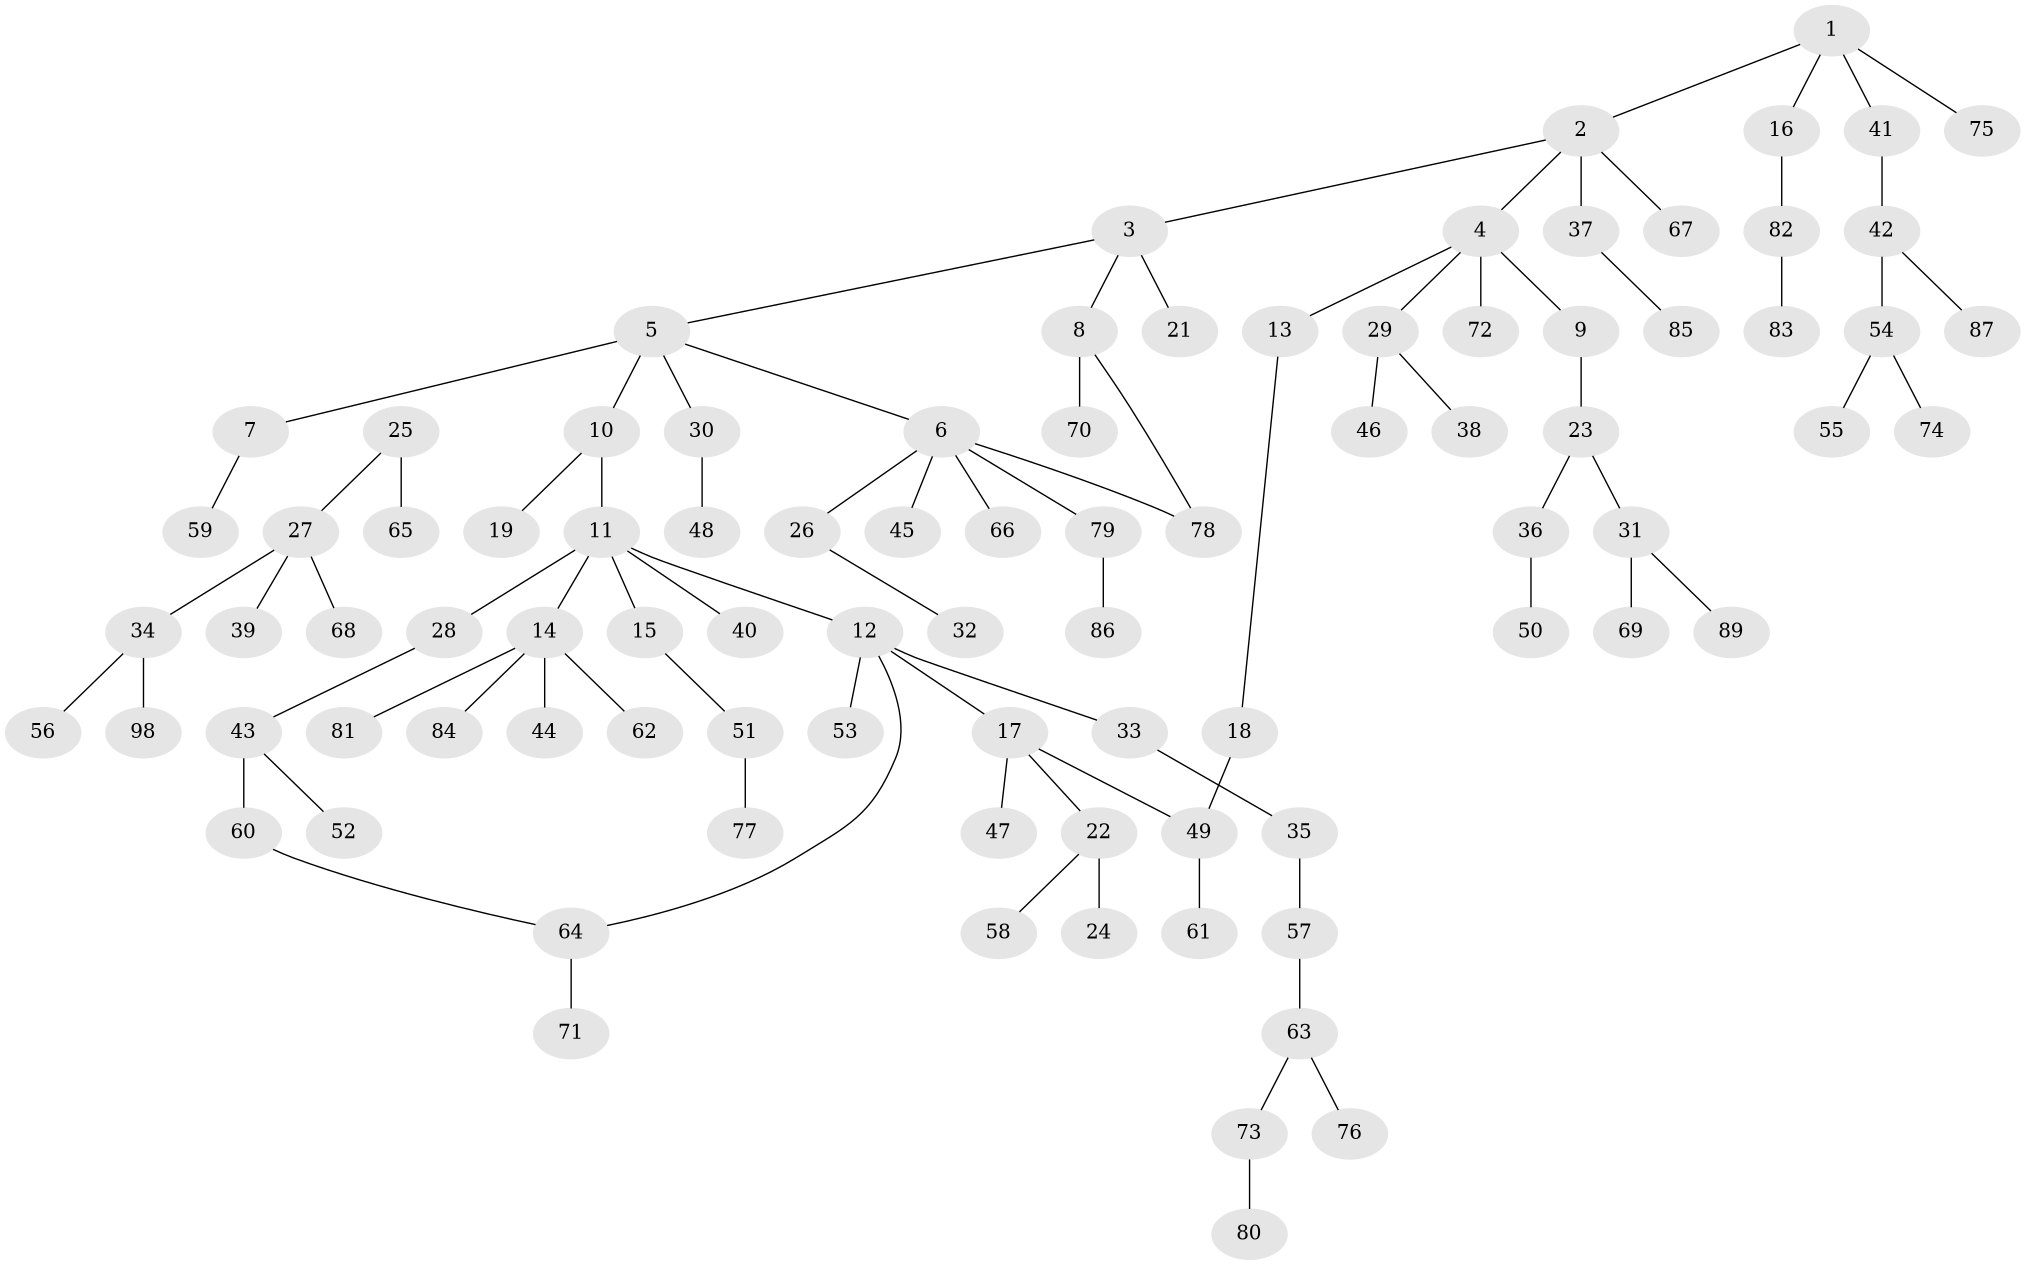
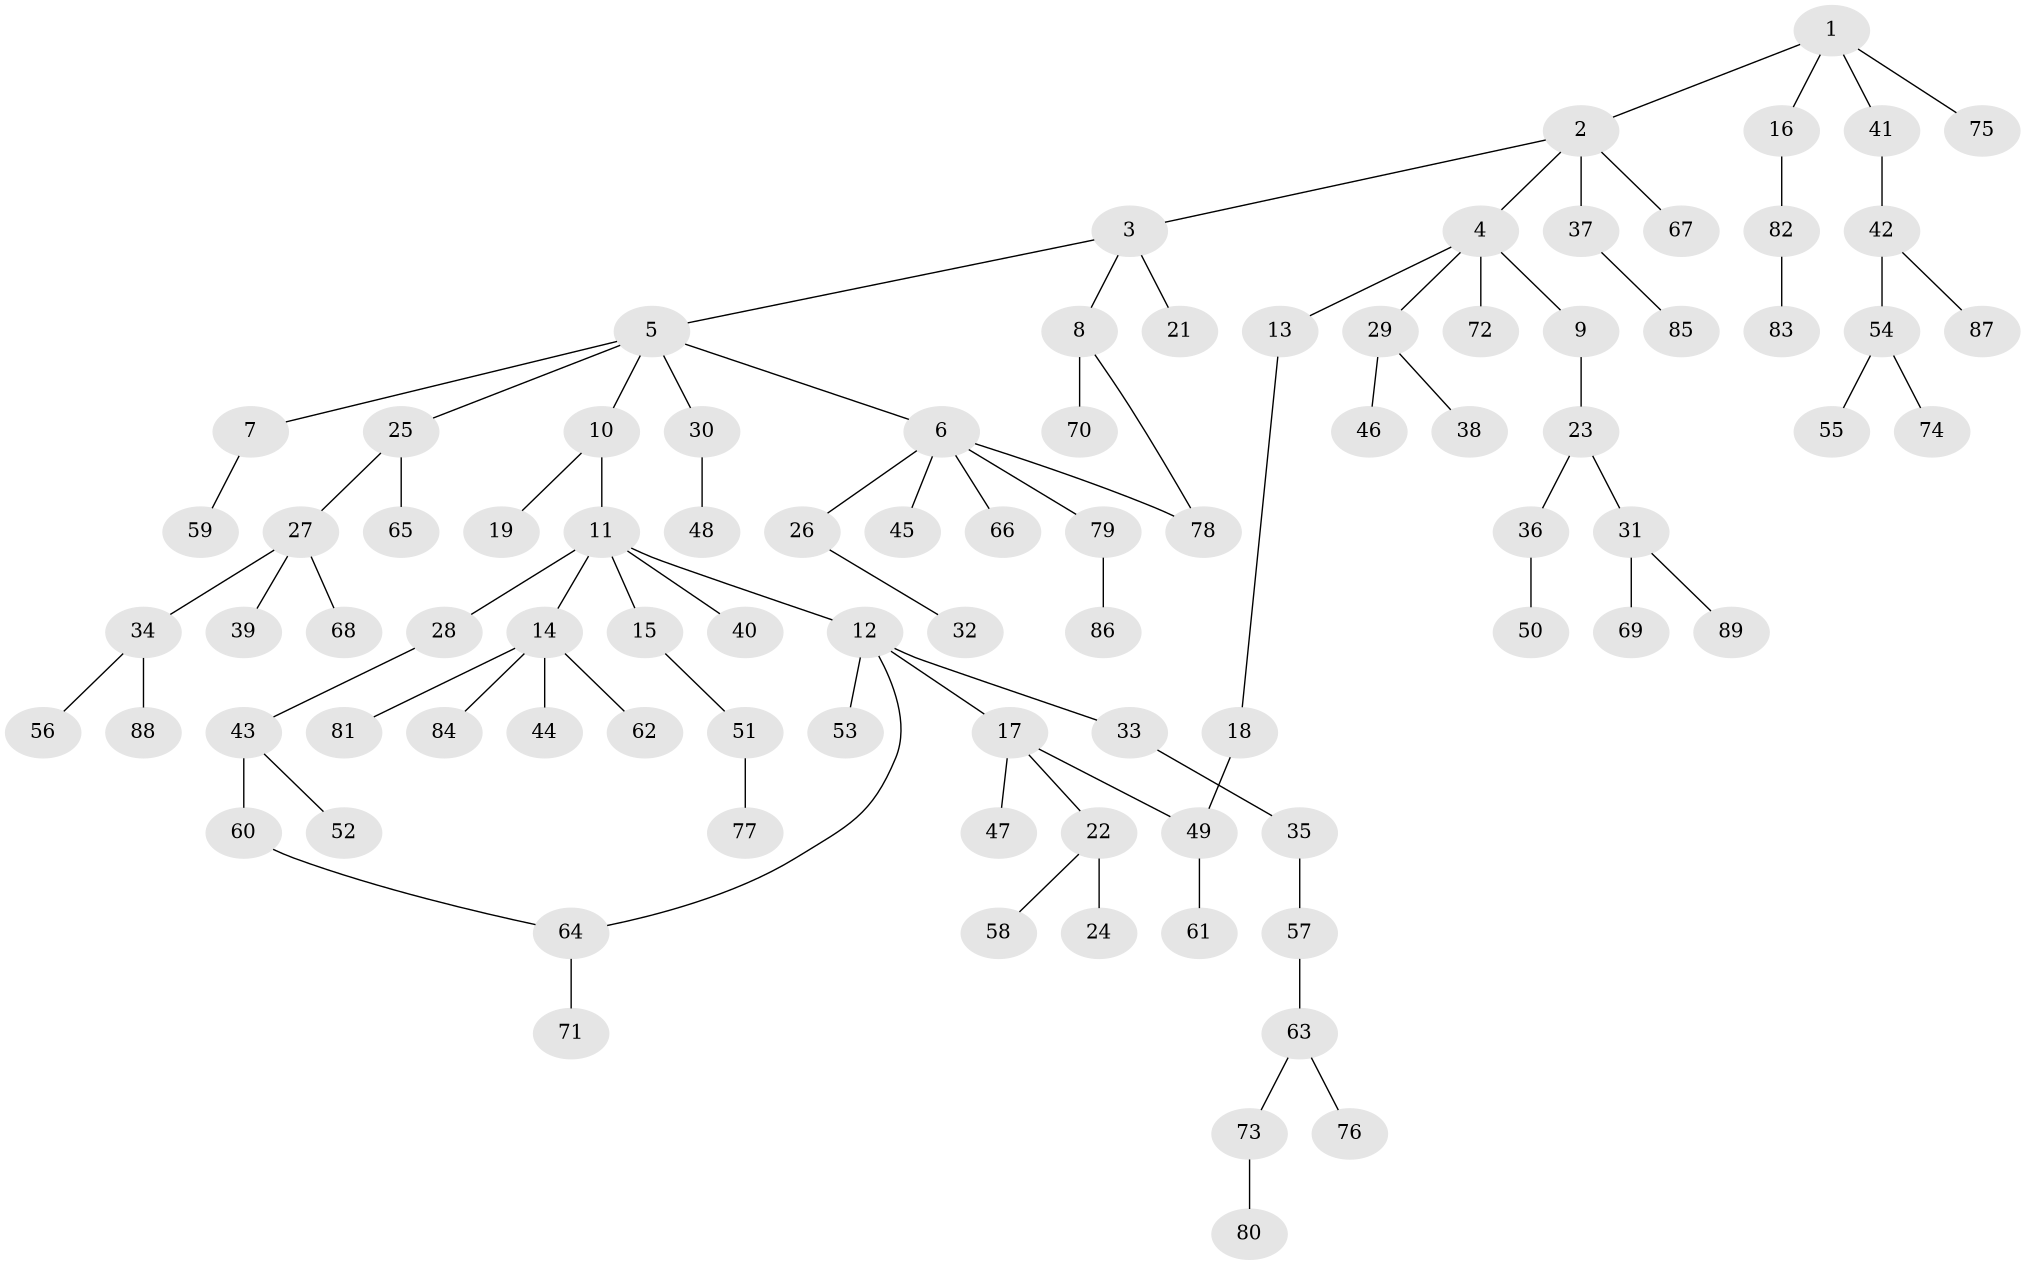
  graph {
    node [color=gray90 style=filled]
    1
    2
    16
    41
    75
    3
    4
    37
    67
    82
    42
    5
    8
    21
    9
    13
    29
    72
    85
    6
    7
    10
    25
    30
    78
    70
    23
    18
    38
    46
    26
    45
    66
    79
    59
    11
    19
    27
    65
    48
    32
    86
    36
    31
    12
    14
    15
    28
    40
    17
    33
    53
    64
    44
    62
    81
    84
    51
    43
    22
    47
    49
    35
    71
    77
    83
    24
    58
    61
    50
    69
    89
    34
    39
    68
    56
-   88 [label=98]
+   88
    52
    60
    57
    63
    54
    87
    55
    74
    73
    76
    80
    1 -- 2
    1 -- 16
    1 -- 41
    1 -- 75
    2 -- 3
    2 -- 4
    2 -- 37
    2 -- 67
    16 -- 82
    41 -- 42
    3 -- 5
    3 -- 8
    3 -- 21
    4 -- 9
    4 -- 13
    4 -- 29
    4 -- 72
    37 -- 85
    82 -- 83
    42 -- 54
    42 -- 87
    5 -- 6
    5 -- 7
    5 -- 10
+   5 -- 25
    5 -- 30
    8 -- 78
    8 -- 70
    9 -- 23
    13 -- 18
    29 -- 38
    29 -- 46
    6 -- 78
    6 -- 26
    6 -- 45
    6 -- 66
    6 -- 79
    7 -- 59
    10 -- 11
    10 -- 19
    25 -- 27
    25 -- 65
    30 -- 48
    23 -- 36
    23 -- 31
    18 -- 49
    26 -- 32
    79 -- 86
    11 -- 12
    11 -- 14
    11 -- 15
    11 -- 28
    11 -- 40
    27 -- 34
    27 -- 39
    27 -- 68
    36 -- 50
    31 -- 69
    31 -- 89
    12 -- 17
    12 -- 33
    12 -- 53
    12 -- 64
    14 -- 44
    14 -- 62
    14 -- 81
    14 -- 84
    15 -- 51
    28 -- 43
    17 -- 22
    17 -- 47
    17 -- 49
    33 -- 35
    64 -- 71
    51 -- 77
    43 -- 52
    43 -- 60
    22 -- 24
    22 -- 58
    49 -- 61
    35 -- 57
    34 -- 56
    34 -- 88
    60 -- 64
    57 -- 63
    63 -- 73
    63 -- 76
    54 -- 55
    54 -- 74
    73 -- 80
  }
